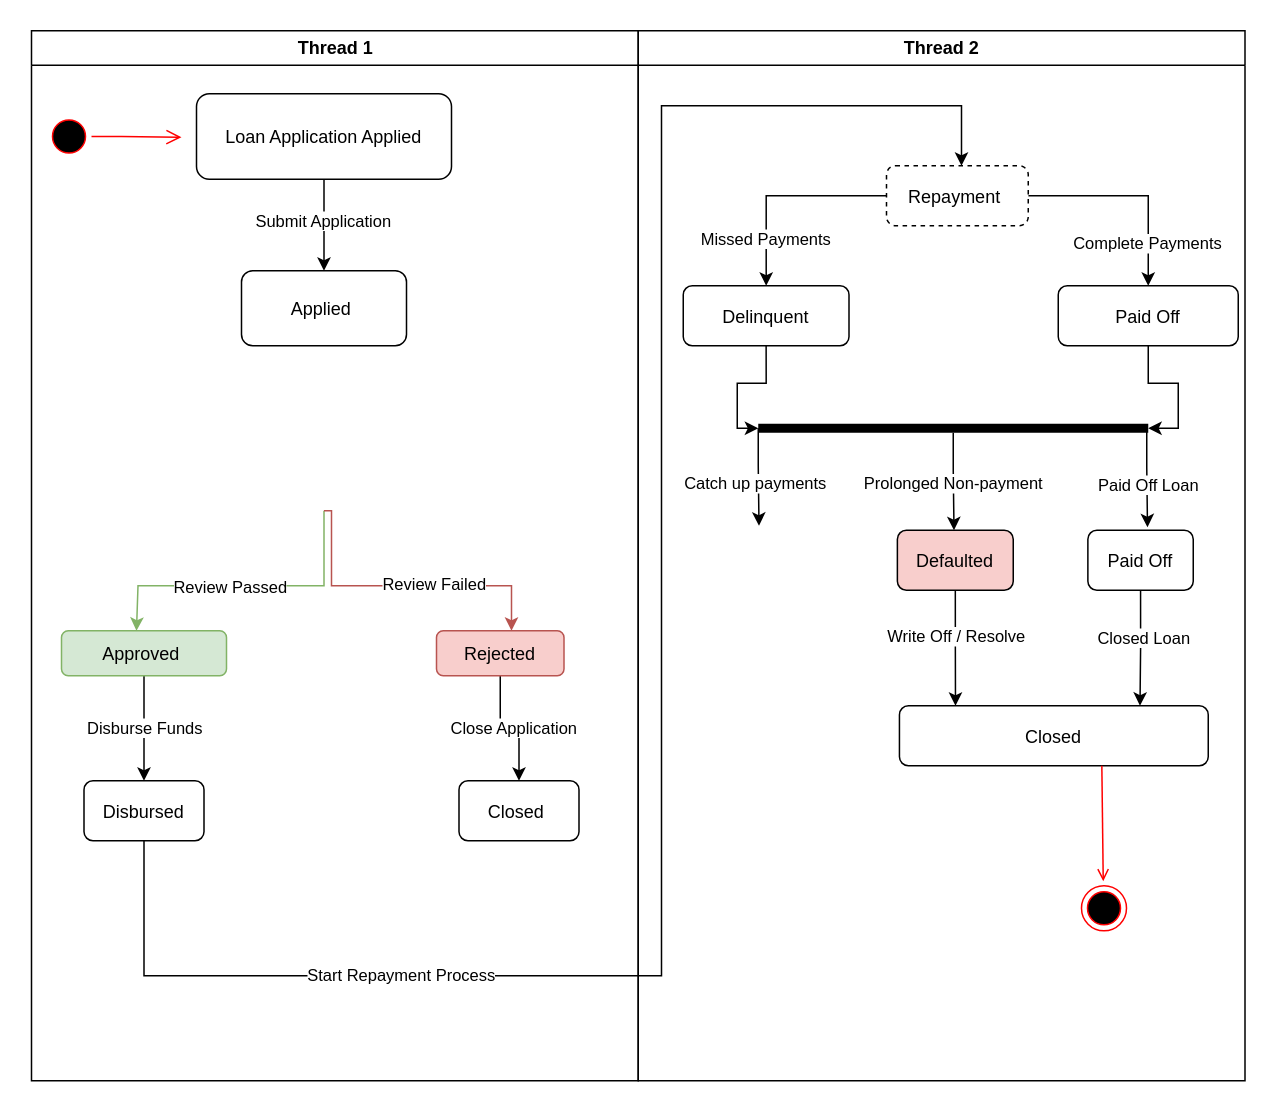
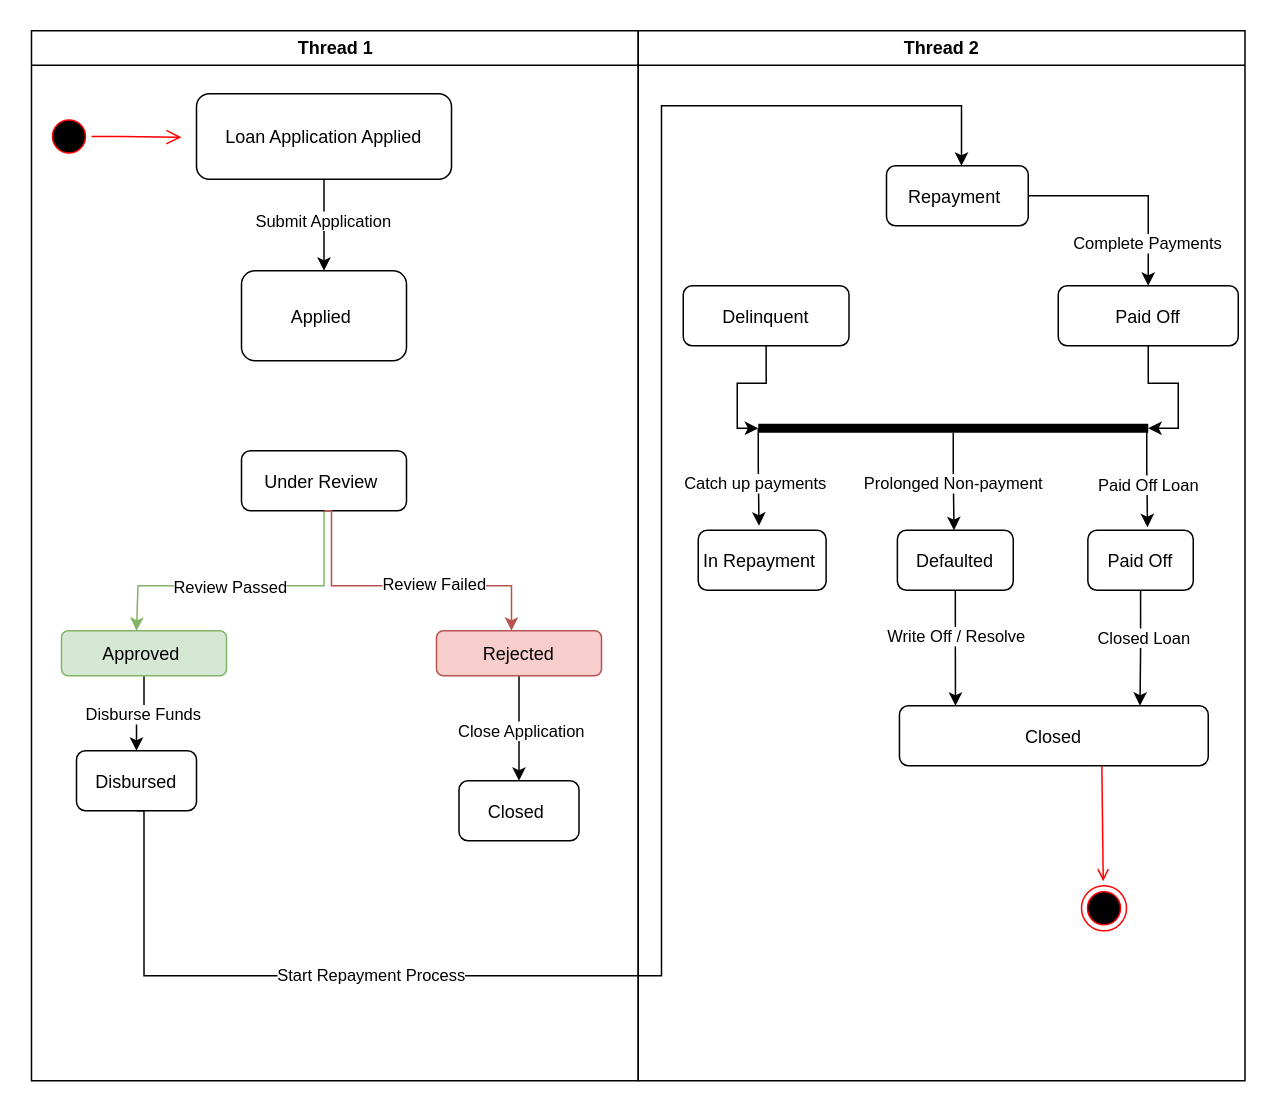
  <mxCell id="0" />
  <mxCell id="1" parent="0" />
  <mxCell id="2" value="Thread 1" style="swimlane;whiteSpace=wrap" parent="1" vertex="1"><mxGeometry x="20.5" y="20" width="404.5" height="700" as="geometry" /></mxCell>
  <mxCell id="3" value="" style="ellipse;shape=startState;fillColor=#000000;strokeColor=#ff0000;" parent="2" vertex="1"><mxGeometry x="10" y="55.5" width="30" height="30" as="geometry" /></mxCell>
  <mxCell id="4" value="" style="edgeStyle=elbowEdgeStyle;elbow=horizontal;verticalAlign=bottom;endArrow=open;endSize=8;strokeColor=#FF0000;endFill=1;rounded=0" parent="2" source="3" edge="1"><mxGeometry x="100" y="40" as="geometry"><mxPoint x="100" y="71" as="targetPoint" /><Array as="points"><mxPoint x="60" y="42" /></Array></mxGeometry></mxCell>
  <mxCell id="5" style="edgeStyle=orthogonalEdgeStyle;rounded=0;orthogonalLoop=1;jettySize=auto;html=1;exitX=0.5;exitY=1;exitDx=0;exitDy=0;" edge="1" parent="2" source="7"><mxGeometry relative="1" as="geometry"><mxPoint x="195" y="160" as="targetPoint" /></mxGeometry></mxCell>
  <mxCell id="6" value="Submit Application" style="edgeLabel;html=1;align=center;verticalAlign=middle;resizable=0;points=[];" vertex="1" connectable="0" parent="5"><mxGeometry x="-0.107" y="-1" relative="1" as="geometry"><mxPoint as="offset" /></mxGeometry></mxCell>
  <mxCell id="7" value="Loan Application Applied" style="gradientColor=none;rounded=1;glass=0;shadow=0;labelBackgroundColor=none;" parent="2" vertex="1"><mxGeometry x="110" y="42" width="170" height="57" as="geometry" /></mxCell>
- <mxCell id="8" value="Applied " style="rounded=1;" parent="2" vertex="1"><mxGeometry x="140" y="160" width="110" height="50" as="geometry" /></mxCell>
+ <mxCell id="8" value="Applied " style="rounded=1;" parent="2" vertex="1"><mxGeometry x="140" y="160" width="110" height="60" as="geometry" /></mxCell>
  <mxCell id="9" style="edgeStyle=orthogonalEdgeStyle;rounded=0;orthogonalLoop=1;jettySize=auto;html=1;exitX=0.5;exitY=1;exitDx=0;exitDy=0;fillColor=#d5e8d4;strokeColor=#82b366;" edge="1" parent="2"><mxGeometry relative="1" as="geometry"><mxPoint x="70" y="400" as="targetPoint" /><mxPoint x="195" y="320" as="sourcePoint" /><Array as="points"><mxPoint x="195" y="370" /><mxPoint x="71" y="370" /></Array></mxGeometry></mxCell>
  <mxCell id="10" value="Review Passed" style="edgeLabel;html=1;align=center;verticalAlign=middle;resizable=0;points=[];" vertex="1" connectable="0" parent="9"><mxGeometry x="0.108" relative="1" as="geometry"><mxPoint as="offset" /></mxGeometry></mxCell>
+ <mxCell id="11" value="Under Review " style="rounded=1;" parent="2" vertex="1"><mxGeometry x="140" y="280" width="110" height="40" as="geometry" /></mxCell>
  <mxCell id="12" style="edgeStyle=orthogonalEdgeStyle;rounded=0;orthogonalLoop=1;jettySize=auto;html=1;exitX=0.5;exitY=1;exitDx=0;exitDy=0;fillColor=#f8cecc;strokeColor=#b85450;" edge="1" parent="2"><mxGeometry relative="1" as="geometry"><mxPoint x="320" y="400" as="targetPoint" /><mxPoint x="195" y="320" as="sourcePoint" /><Array as="points"><mxPoint x="200" y="320" /><mxPoint x="200" y="370" /><mxPoint x="320" y="370" /></Array></mxGeometry></mxCell>
  <mxCell id="13" value="Review Failed" style="edgeLabel;html=1;align=center;verticalAlign=middle;resizable=0;points=[];" vertex="1" connectable="0" parent="12"><mxGeometry x="0.2" y="2" relative="1" as="geometry"><mxPoint as="offset" /></mxGeometry></mxCell>
  <mxCell id="14" value="" style="edgeStyle=orthogonalEdgeStyle;rounded=0;orthogonalLoop=1;jettySize=auto;html=1;" edge="1" parent="2" source="16" target="20"><mxGeometry relative="1" as="geometry" /></mxCell>
  <mxCell id="15" value="Disburse Funds" style="edgeLabel;html=1;align=center;verticalAlign=middle;resizable=0;points=[];" vertex="1" connectable="0" parent="14"><mxGeometry x="-0.04" relative="1" as="geometry"><mxPoint as="offset" /></mxGeometry></mxCell>
  <mxCell id="16" value="Approved " style="rounded=1;fillColor=#d5e8d4;strokeColor=#82b366;" vertex="1" parent="2"><mxGeometry x="20" y="400" width="110" height="30" as="geometry" /></mxCell>
  <mxCell id="17" value="" style="edgeStyle=orthogonalEdgeStyle;rounded=0;orthogonalLoop=1;jettySize=auto;html=1;" edge="1" parent="2" source="19" target="21"><mxGeometry relative="1" as="geometry" /></mxCell>
  <mxCell id="18" value="Close Application" style="edgeLabel;html=1;align=center;verticalAlign=middle;resizable=0;points=[];" vertex="1" connectable="0" parent="17"><mxGeometry x="0.04" y="1" relative="1" as="geometry"><mxPoint as="offset" /></mxGeometry></mxCell>
- <mxCell id="19" value="Rejected" style="rounded=1;fillColor=#f8cecc;strokeColor=#b85450;" vertex="1" parent="2"><mxGeometry x="270" y="400" width="85" height="30" as="geometry" /></mxCell>
- <mxCell id="20" value="Disbursed" style="rounded=1;" vertex="1" parent="2"><mxGeometry x="35" y="500" width="80" height="40" as="geometry" /></mxCell>
+ <mxCell id="19" value="Rejected" style="rounded=1;fillColor=#f8cecc;strokeColor=#b85450;" vertex="1" parent="2"><mxGeometry x="270" y="400" width="110" height="30" as="geometry" /></mxCell>
+ <mxCell id="20" value="Disbursed" style="rounded=1;" vertex="1" parent="2"><mxGeometry x="30" y="480" width="80" height="40" as="geometry" /></mxCell>
  <mxCell id="21" value="Closed " style="rounded=1;" vertex="1" parent="2"><mxGeometry x="285" y="500" width="80" height="40" as="geometry" /></mxCell>
  <mxCell id="22" style="edgeStyle=orthogonalEdgeStyle;rounded=0;orthogonalLoop=1;jettySize=auto;html=1;exitX=0.5;exitY=1;exitDx=0;exitDy=0;" edge="1" parent="2" source="20"><mxGeometry relative="1" as="geometry"><mxPoint x="620" y="90" as="targetPoint" /><mxPoint x="250" y="630" as="sourcePoint" /><Array as="points"><mxPoint x="75" y="630" /><mxPoint x="420" y="630" /><mxPoint x="420" y="50" /><mxPoint x="620" y="50" /></Array></mxGeometry></mxCell>
  <mxCell id="23" value="Start Repayment Process" style="edgeLabel;html=1;align=center;verticalAlign=middle;resizable=0;points=[];" vertex="1" connectable="0" parent="22"><mxGeometry x="-0.584" y="1" relative="1" as="geometry"><mxPoint as="offset" /></mxGeometry></mxCell>
  <mxCell id="24" value="Thread 2" style="swimlane;whiteSpace=wrap" parent="1" vertex="1"><mxGeometry x="425" y="20" width="404.5" height="700" as="geometry" /></mxCell>
- <mxCell id="25" style="edgeStyle=orthogonalEdgeStyle;rounded=0;orthogonalLoop=1;jettySize=auto;html=1;exitX=0;exitY=0.5;exitDx=0;exitDy=0;" edge="1" parent="24" source="29" target="30"><mxGeometry relative="1" as="geometry"><mxPoint x="95.5" y="110" as="targetPoint" /></mxGeometry></mxCell>
- <mxCell id="26" value="Missed Payments" style="edgeLabel;html=1;align=center;verticalAlign=middle;resizable=0;points=[];" vertex="1" connectable="0" parent="25"><mxGeometry x="0.558" y="-1" relative="1" as="geometry"><mxPoint as="offset" /></mxGeometry></mxCell>
  <mxCell id="27" style="edgeStyle=orthogonalEdgeStyle;rounded=0;orthogonalLoop=1;jettySize=auto;html=1;exitX=1;exitY=0.5;exitDx=0;exitDy=0;entryX=0.5;entryY=0;entryDx=0;entryDy=0;" edge="1" parent="24" source="29" target="31"><mxGeometry relative="1" as="geometry"><mxPoint x="325.5" y="110" as="targetPoint" /></mxGeometry></mxCell>
  <mxCell id="28" value="Complete Payments&amp;nbsp;" style="edgeLabel;html=1;align=center;verticalAlign=middle;resizable=0;points=[];" vertex="1" connectable="0" parent="27"><mxGeometry x="0.586" relative="1" as="geometry"><mxPoint as="offset" /></mxGeometry></mxCell>
- <mxCell id="29" value="Repayment " style="rounded=1;dashed=1;" vertex="1" parent="24"><mxGeometry x="165.5" y="90" width="94.5" height="40" as="geometry" /></mxCell>
+ <mxCell id="29" value="Repayment " style="rounded=1;" vertex="1" parent="24"><mxGeometry x="165.5" y="90" width="94.5" height="40" as="geometry" /></mxCell>
  <mxCell id="30" value="Delinquent" style="rounded=1;" vertex="1" parent="24"><mxGeometry x="30" y="170" width="110.5" height="40" as="geometry" /></mxCell>
  <mxCell id="31" value="Paid Off" style="rounded=1;" vertex="1" parent="24"><mxGeometry x="280" y="170" width="120" height="40" as="geometry" /></mxCell>
  <mxCell id="32" style="edgeStyle=orthogonalEdgeStyle;rounded=0;orthogonalLoop=1;jettySize=auto;html=1;exitX=0;exitY=0.5;exitDx=0;exitDy=0;exitPerimeter=0;" edge="1" parent="24" source="34"><mxGeometry relative="1" as="geometry"><mxPoint x="80.5" y="330" as="targetPoint" /><Array as="points"><mxPoint x="80" y="290" /><mxPoint x="81" y="290" /></Array></mxGeometry></mxCell>
  <mxCell id="33" value="Catch up payments" style="edgeLabel;html=1;align=center;verticalAlign=middle;resizable=0;points=[];" vertex="1" connectable="0" parent="32"><mxGeometry x="0.107" y="-3" relative="1" as="geometry"><mxPoint as="offset" /></mxGeometry></mxCell>
  <mxCell id="34" value="" style="shape=line;html=1;strokeWidth=6;strokeColor=#000000;" vertex="1" parent="24"><mxGeometry x="80" y="260" width="260" height="10" as="geometry" /></mxCell>
  <mxCell id="35" style="edgeStyle=orthogonalEdgeStyle;rounded=0;orthogonalLoop=1;jettySize=auto;html=1;exitX=0;exitY=0.5;exitDx=0;exitDy=0;exitPerimeter=0;" edge="1" parent="24"><mxGeometry relative="1" as="geometry"><mxPoint x="210.5" y="333" as="targetPoint" /><mxPoint x="210" y="268" as="sourcePoint" /><Array as="points"><mxPoint x="210" y="293" /><mxPoint x="211" y="293" /></Array></mxGeometry></mxCell>
  <mxCell id="36" value="Prolonged Non-payment" style="edgeLabel;html=1;align=center;verticalAlign=middle;resizable=0;points=[];" vertex="1" connectable="0" parent="35"><mxGeometry x="0.015" y="-1" relative="1" as="geometry"><mxPoint as="offset" /></mxGeometry></mxCell>
  <mxCell id="37" style="edgeStyle=orthogonalEdgeStyle;rounded=0;orthogonalLoop=1;jettySize=auto;html=1;exitX=0;exitY=0.5;exitDx=0;exitDy=0;exitPerimeter=0;" edge="1" parent="24"><mxGeometry relative="1" as="geometry"><mxPoint x="339.5" y="331" as="targetPoint" /><mxPoint x="339" y="266" as="sourcePoint" /><Array as="points"><mxPoint x="339" y="291" /><mxPoint x="340" y="291" /></Array></mxGeometry></mxCell>
  <mxCell id="38" value="Paid Off Loan" style="edgeLabel;html=1;align=center;verticalAlign=middle;resizable=0;points=[];" vertex="1" connectable="0" parent="37"><mxGeometry x="0.139" relative="1" as="geometry"><mxPoint as="offset" /></mxGeometry></mxCell>
  <mxCell id="39" style="edgeStyle=orthogonalEdgeStyle;rounded=0;orthogonalLoop=1;jettySize=auto;html=1;exitX=0.5;exitY=1;exitDx=0;exitDy=0;entryX=1;entryY=0.5;entryDx=0;entryDy=0;entryPerimeter=0;" edge="1" parent="24" source="31" target="34"><mxGeometry relative="1" as="geometry" /></mxCell>
  <mxCell id="40" style="edgeStyle=orthogonalEdgeStyle;rounded=0;orthogonalLoop=1;jettySize=auto;html=1;exitX=0.5;exitY=1;exitDx=0;exitDy=0;entryX=0;entryY=0.5;entryDx=0;entryDy=0;entryPerimeter=0;" edge="1" parent="24" source="30" target="34"><mxGeometry relative="1" as="geometry"><Array as="points"><mxPoint x="85" y="235" /><mxPoint x="66" y="235" /><mxPoint x="66" y="265" /></Array></mxGeometry></mxCell>
+ <mxCell id="41" value="In Repayment " style="rounded=1;" vertex="1" parent="24"><mxGeometry x="40" y="333" width="85.25" height="40" as="geometry" /></mxCell>
  <mxCell id="42" style="edgeStyle=orthogonalEdgeStyle;rounded=0;orthogonalLoop=1;jettySize=auto;html=1;exitX=0.5;exitY=1;exitDx=0;exitDy=0;" edge="1" parent="24" source="44"><mxGeometry relative="1" as="geometry"><mxPoint x="211.5" y="450" as="targetPoint" /></mxGeometry></mxCell>
  <mxCell id="43" value="Write Off / Resolve" style="edgeLabel;html=1;align=center;verticalAlign=middle;resizable=0;points=[];" vertex="1" connectable="0" parent="42"><mxGeometry x="-0.201" relative="1" as="geometry"><mxPoint as="offset" /></mxGeometry></mxCell>
- <mxCell id="44" value="Defaulted" style="rounded=1;fillColor=#f8cecc;" vertex="1" parent="24"><mxGeometry x="172.75" y="333" width="77.25" height="40" as="geometry" /></mxCell>
+ <mxCell id="44" value="Defaulted" style="rounded=1;" vertex="1" parent="24"><mxGeometry x="172.75" y="333" width="77.25" height="40" as="geometry" /></mxCell>
  <mxCell id="45" style="edgeStyle=orthogonalEdgeStyle;rounded=0;orthogonalLoop=1;jettySize=auto;html=1;exitX=0.5;exitY=1;exitDx=0;exitDy=0;" edge="1" parent="24" source="47"><mxGeometry relative="1" as="geometry"><mxPoint x="334.5" y="450" as="targetPoint" /></mxGeometry></mxCell>
  <mxCell id="46" value="Closed Loan" style="edgeLabel;html=1;align=center;verticalAlign=middle;resizable=0;points=[];" vertex="1" connectable="0" parent="45"><mxGeometry x="-0.17" y="2" relative="1" as="geometry"><mxPoint as="offset" /></mxGeometry></mxCell>
  <mxCell id="47" value="Paid Off" style="rounded=1;" vertex="1" parent="24"><mxGeometry x="299.75" y="333" width="70.25" height="40" as="geometry" /></mxCell>
  <mxCell id="48" value="Closed" style="rounded=1;" vertex="1" parent="24"><mxGeometry x="174.13" y="450" width="205.87" height="40" as="geometry" /></mxCell>
  <mxCell id="49" value="" style="ellipse;shape=endState;fillColor=#000000;strokeColor=#ff0000" parent="24" vertex="1"><mxGeometry x="295.5" y="570" width="30" height="30" as="geometry" /></mxCell>
  <mxCell id="50" value="" style="endArrow=open;strokeColor=#FF0000;endFill=1;rounded=0;" parent="24" edge="1"><mxGeometry relative="1" as="geometry"><mxPoint x="309.06" y="490" as="sourcePoint" /><mxPoint x="310" y="567" as="targetPoint" /></mxGeometry></mxCell>
